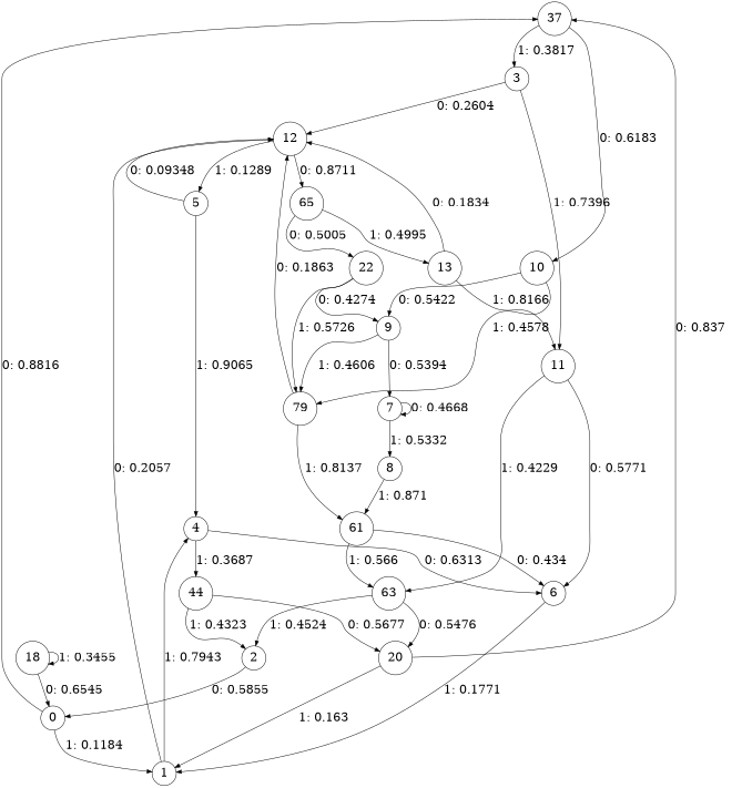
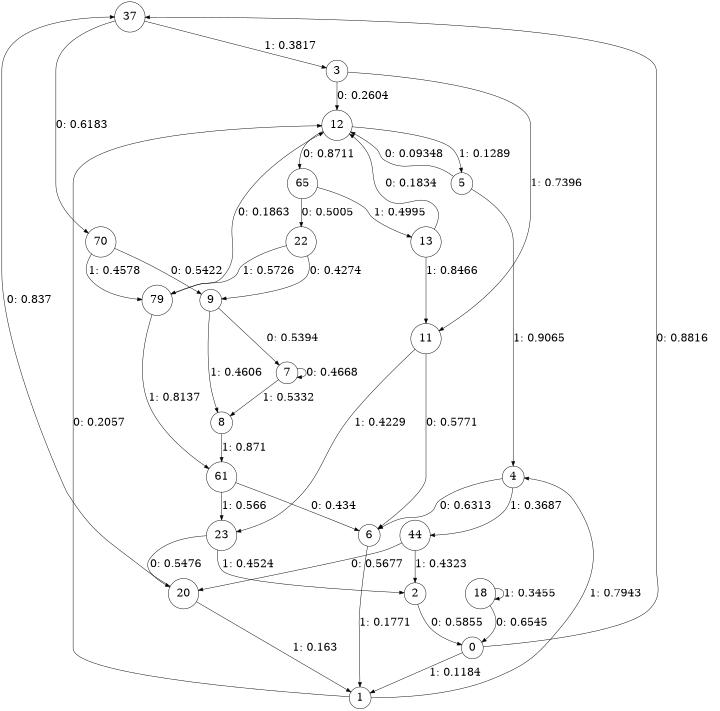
  digraph {
    node [fontsize=24 shape=circle]
    edge [fontsize=24]
    n1 [label=37]
    0
    1
    3
-   10
+   10 [label=70]
    12
    4
    11
    9
    n10 [label=79]
    5
    n12 [label=65]
    6
    n14 [label=44]
    13
    22
    2
    20
    18
-   23 [label=63]
+   23
    7
    8
    n23 [label=61]
    n1 -> 3 [label="1: 0.3817   "]
    n1 -> 10 [label="0: 0.6183   "]
    0 -> n1 [label="0: 0.8816   "]
    0 -> 1 [label="1: 0.1184   "]
    1 -> 12 [label="0: 0.2057   "]
    1 -> 4 [label="1: 0.7943   "]
    3 -> 12 [label="0: 0.2604   "]
    3 -> 11 [label="1: 0.7396   "]
    10 -> 9 [label="0: 0.5422   "]
    10 -> n10 [label="1: 0.4578   "]
    12 -> 5 [label="1: 0.1289   "]
    12 -> n12 [label="0: 0.8711   "]
    4 -> 6 [label="0: 0.6313   "]
    4 -> n14 [label="1: 0.3687   "]
    11 -> 6 [label="0: 0.5771   "]
    11 -> 23 [label="1: 0.4229   "]
    9 -> 7 [label="0: 0.5394   "]
-   9 -> n10 [label="1: 0.4606   "]
+   9 -> 8 [label="1: 0.4606   "]
    n10 -> 12 [label="0: 0.1863   "]
    n10 -> n23 [label="1: 0.8137   "]
    5 -> 12 [label="0: 0.09348  "]
    5 -> 4 [label="1: 0.9065   "]
    n12 -> 13 [label="1: 0.4995   "]
    n12 -> 22 [label="0: 0.5005   "]
    6 -> 1 [label="1: 0.1771   "]
    n14 -> 2 [label="1: 0.4323   "]
    n14 -> 20 [label="0: 0.5677   "]
    13 -> 12 [label="0: 0.1834   "]
-   13 -> 11 [label="1: 0.8166   "]
+   13 -> 11 [label="1: 0.8466   "]
    22 -> 9 [label="0: 0.4274   "]
    22 -> n10 [label="1: 0.5726   "]
    2 -> 0 [label="0: 0.5855   "]
    20 -> n1 [label="0: 0.837    "]
    20 -> 1 [label="1: 0.163    "]
    18 -> 0 [label="0: 0.6545   "]
    18 -> 18 [label="1: 0.3455   "]
    23 -> 2 [label="1: 0.4524   "]
    23 -> 20 [label="0: 0.5476   "]
    7 -> 7 [label="0: 0.4668   "]
    7 -> 8 [label="1: 0.5332   "]
    8 -> n23 [label="1: 0.871    "]
    n23 -> 6 [label="0: 0.434    "]
    n23 -> 23 [label="1: 0.566    "]
  }
